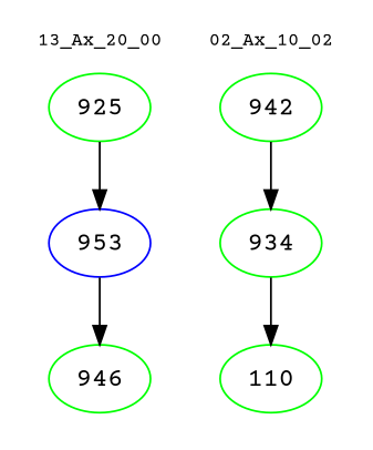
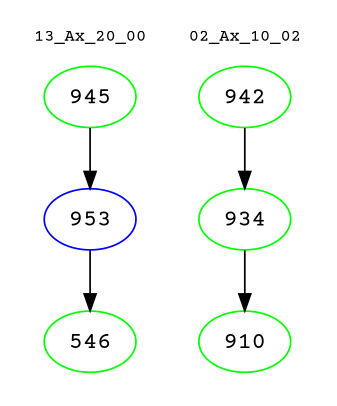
  digraph {
    fontname="Courier Prime"
    node [color=green fontname="Courier Prime"]
    edge [color=black fontname="Courier Prime"]
-   n1 [label=925]
+   n1 [label=945]
    n2 [color=blue label=953]
-   n3 [label=946]
+   n3 [label=546]
    n4 [label=942]
    n5 [label=934]
-   n6 [label=110]
+   n6 [label=910]
    subgraph cluster_1 {
      color=white
      fontsize=10
      label="13_Ax_20_00"
      n1
      n2
      n3
    }
    subgraph cluster_2 {
      color=white
      fontsize=10
      label="02_Ax_10_02"
      n4
      n5
      n6
    }
    n1 -> n2
    n2 -> n3
    n4 -> n5
    n5 -> n6
  }
